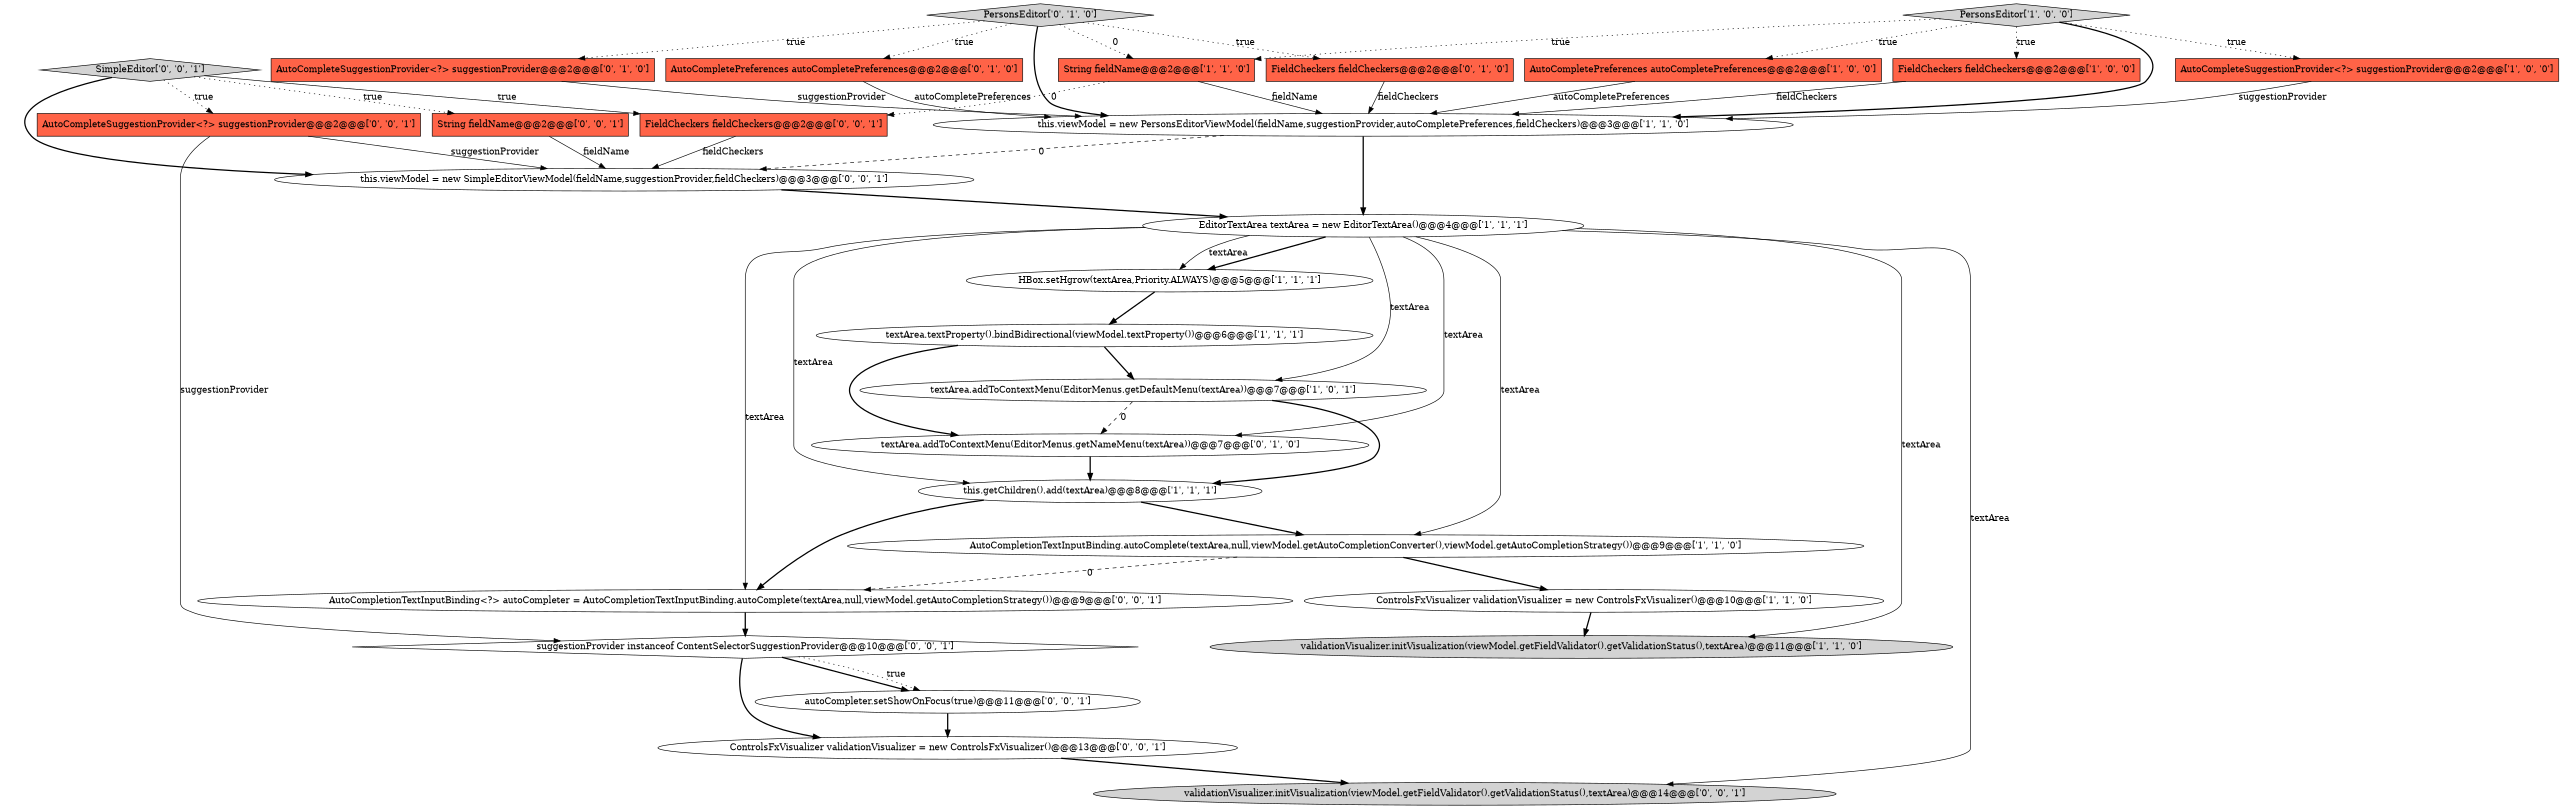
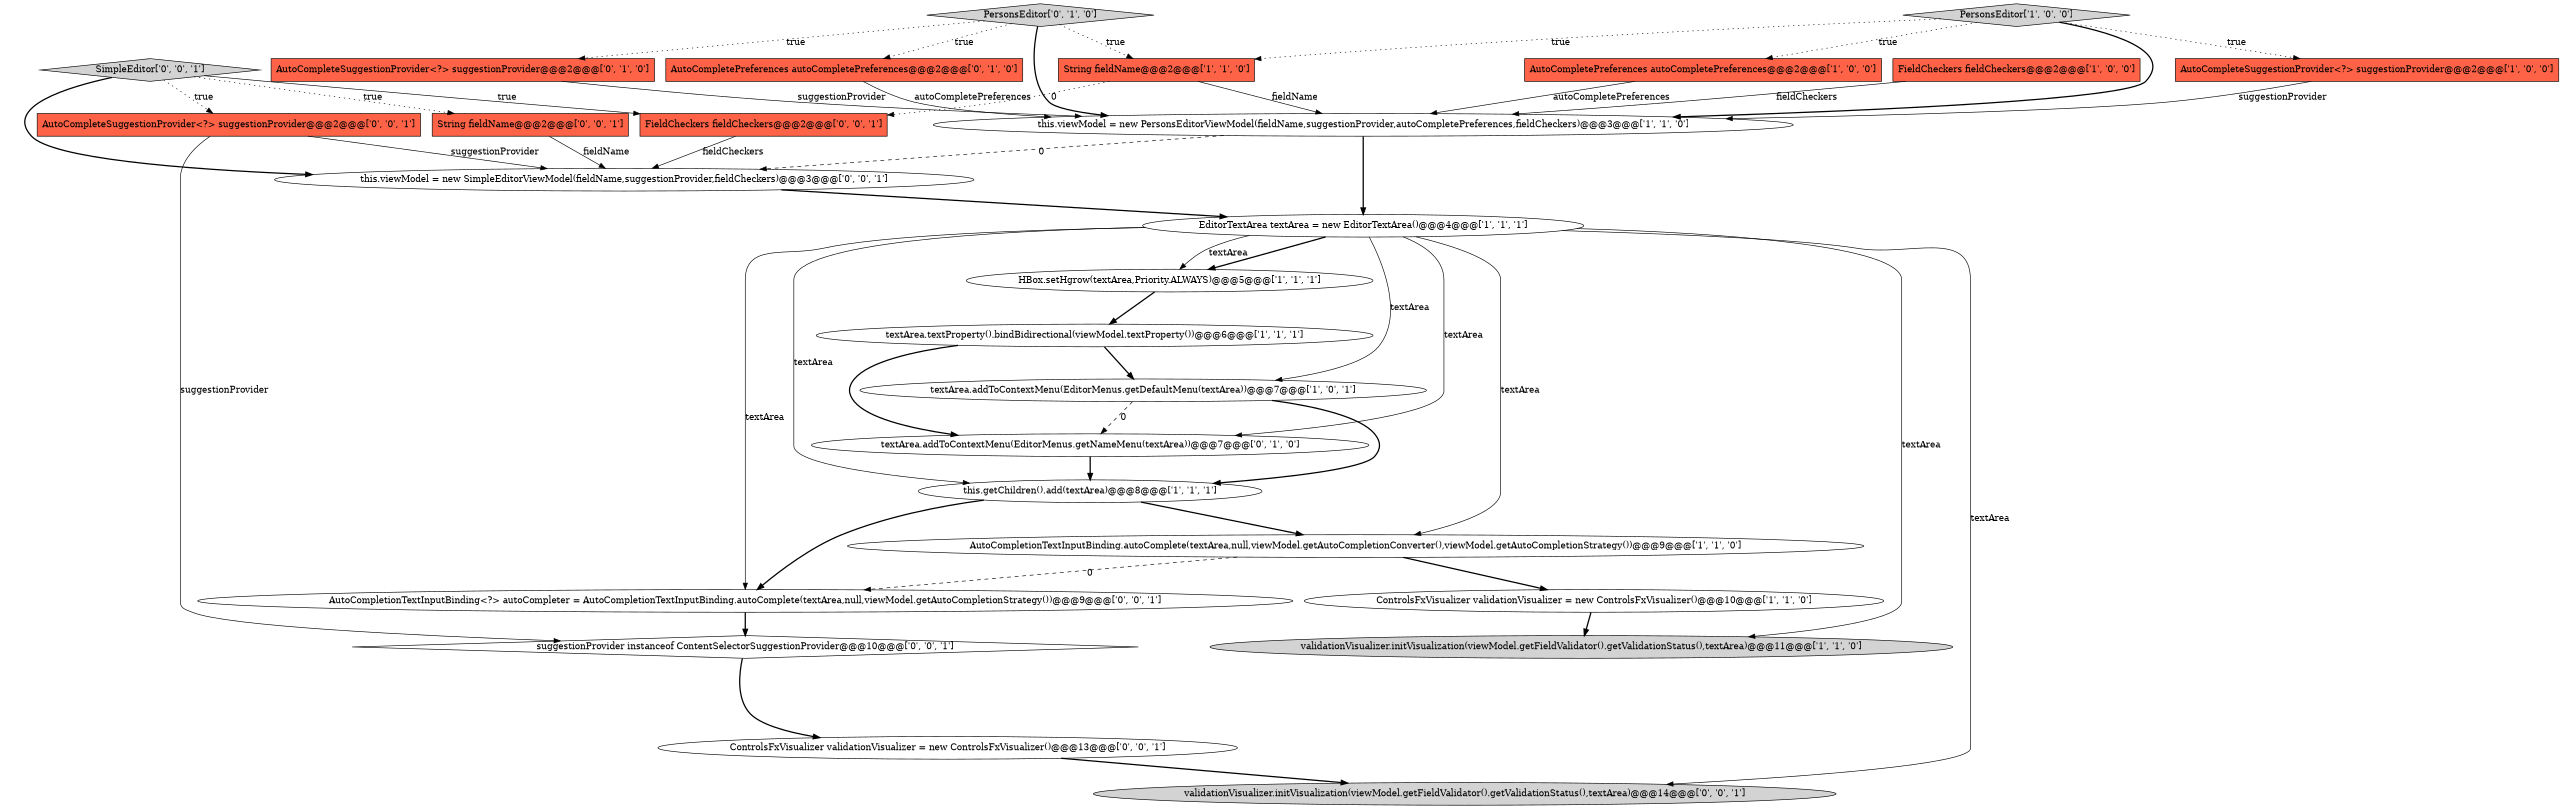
  digraph {
    node [fillcolor=white shape=ellipse style=filled]
    edge [style=solid]
    n1 [fillcolor=tomato label="AutoCompleteSuggestionProvider<?> suggestionProvider@@@2@@@['1', '0', '0']" shape=box]
    n2 [label="this.viewModel = new PersonsEditorViewModel(fieldName,suggestionProvider,autoCompletePreferences,fieldCheckers)@@@3@@@['1', '1', '0']"]
    n3 [label="EditorTextArea textArea = new EditorTextArea()@@@4@@@['1', '1', '1']"]
    n4 [label="this.viewModel = new SimpleEditorViewModel(fieldName,suggestionProvider,fieldCheckers)@@@3@@@['0', '0', '1']"]
    n5 [label="textArea.textProperty().bindBidirectional(viewModel.textProperty())@@@6@@@['1', '1', '1']"]
    n6 [label="textArea.addToContextMenu(EditorMenus.getNameMenu(textArea))@@@7@@@['0', '1', '0']"]
    n7 [label="textArea.addToContextMenu(EditorMenus.getDefaultMenu(textArea))@@@7@@@['1', '0', '1']"]
    n8 [label="this.getChildren().add(textArea)@@@8@@@['1', '1', '1']"]
    n9 [label="AutoCompletionTextInputBinding<?> autoCompleter = AutoCompletionTextInputBinding.autoComplete(textArea,null,viewModel.getAutoCompletionStrategy())@@@9@@@['0', '0', '1']"]
    n10 [fillcolor=lightgray label="validationVisualizer.initVisualization(viewModel.getFieldValidator().getValidationStatus(),textArea)@@@11@@@['1', '1', '0']"]
    n11 [fillcolor=lightgray label="validationVisualizer.initVisualization(viewModel.getFieldValidator().getValidationStatus(),textArea)@@@14@@@['0', '0', '1']"]
    n12 [label="AutoCompletionTextInputBinding.autoComplete(textArea,null,viewModel.getAutoCompletionConverter(),viewModel.getAutoCompletionStrategy())@@@9@@@['1', '1', '0']"]
    n13 [label="HBox.setHgrow(textArea,Priority.ALWAYS)@@@5@@@['1', '1', '1']"]
    n14 [label="suggestionProvider instanceof ContentSelectorSuggestionProvider@@@10@@@['0', '0', '1']" shape=diamond]
    n15 [label="ControlsFxVisualizer validationVisualizer = new ControlsFxVisualizer()@@@10@@@['1', '1', '0']"]
    n16 [fillcolor=tomato label="AutoCompleteSuggestionProvider<?> suggestionProvider@@@2@@@['0', '0', '1']" shape=box]
    n17 [label="ControlsFxVisualizer validationVisualizer = new ControlsFxVisualizer()@@@13@@@['0', '0', '1']"]
-   n18 [label="autoCompleter.setShowOnFocus(true)@@@11@@@['0', '0', '1']"]
    n19 [fillcolor=tomato label="FieldCheckers fieldCheckers@@@2@@@['0', '0', '1']" shape=box]
    n20 [fillcolor=tomato label="FieldCheckers fieldCheckers@@@2@@@['1', '0', '0']" shape=box]
    n21 [fillcolor=lightgray label="PersonsEditor['1', '0', '0']" shape=diamond]
    n22 [fillcolor=tomato label="String fieldName@@@2@@@['1', '1', '0']" shape=box]
    n23 [fillcolor=tomato label="AutoCompletePreferences autoCompletePreferences@@@2@@@['1', '0', '0']" shape=box]
    n24 [fillcolor=tomato label="AutoCompleteSuggestionProvider<?> suggestionProvider@@@2@@@['0', '1', '0']" shape=box]
    n25 [fillcolor=tomato label="String fieldName@@@2@@@['0', '0', '1']" shape=box]
    n26 [fillcolor=tomato label="AutoCompletePreferences autoCompletePreferences@@@2@@@['0', '1', '0']" shape=box]
    n27 [fillcolor=lightgray label="PersonsEditor['0', '1', '0']" shape=diamond]
-   n28 [fillcolor=tomato label="FieldCheckers fieldCheckers@@@2@@@['0', '1', '0']" shape=box]
    n29 [fillcolor=lightgray label="SimpleEditor['0', '0', '1']" shape=diamond]
    n1 -> n2 [label=suggestionProvider]
    n2 -> n3 [style=bold]
    n2 -> n4 [label=0 style=dashed]
    n3 -> n6 [label=textArea]
    n3 -> n7 [label=textArea]
    n3 -> n8 [label=textArea]
    n3 -> n9 [label=textArea]
    n3 -> n10 [label=textArea]
    n3 -> n11 [label=textArea]
    n3 -> n12 [label=textArea]
    n3 -> n13 [style=bold]
    n3 -> n13 [label=textArea]
    n4 -> n3 [style=bold]
    n5 -> n6 [style=bold]
    n5 -> n7 [style=bold]
    n6 -> n8 [style=bold]
    n7 -> n6 [label=0 style=dashed]
    n7 -> n8 [style=bold]
    n8 -> n9 [style=bold]
    n8 -> n12 [style=bold]
    n9 -> n14 [style=bold]
    n12 -> n9 [label=0 style=dashed]
    n12 -> n15 [style=bold]
    n13 -> n5 [style=bold]
    n14 -> n17 [style=bold]
-   n14 -> n18 [style=bold]
-   n14 -> n18 [label=true style=dotted]
    n15 -> n10 [style=bold]
    n16 -> n4 [label=suggestionProvider]
    n16 -> n14 [label=suggestionProvider]
    n17 -> n11 [style=bold]
-   n18 -> n17 [style=bold]
    n19 -> n4 [label=fieldCheckers]
    n20 -> n2 [label=fieldCheckers]
    n21 -> n1 [label=true style=dotted]
    n21 -> n2 [style=bold]
-   n21 -> n20 [label=true style=dotted]
    n21 -> n22 [label=true style=dotted]
    n21 -> n23 [label=true style=dotted]
    n22 -> n2 [label=fieldName]
    n22 -> n19 [label=0 style=dotted]
    n23 -> n2 [label=autoCompletePreferences]
    n24 -> n2 [label=suggestionProvider]
    n25 -> n4 [label=fieldName]
    n26 -> n2 [label=autoCompletePreferences]
    n27 -> n2 [style=bold]
-   n27 -> n22 [label=0 style=dotted]
+   n27 -> n22 [label=true style=dotted]
    n27 -> n24 [label=true style=dotted]
    n27 -> n26 [label=true style=dotted]
-   n27 -> n28 [label=true style=dotted]
-   n28 -> n2 [label=fieldCheckers]
    n29 -> n4 [style=bold]
    n29 -> n16 [label=true style=dotted]
    n29 -> n19 [label=true]
    n29 -> n25 [label=true style=dotted]
  }
